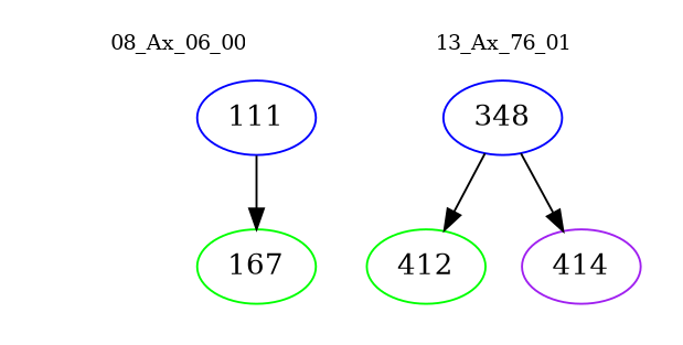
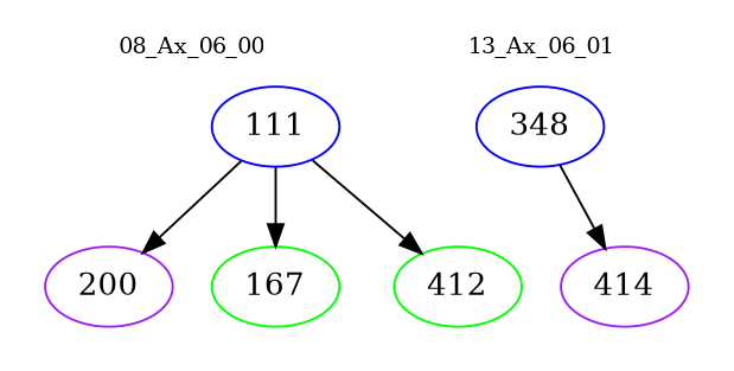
  digraph {
    fontname="DejaVu Serif"
    node [color=blue fontname="DejaVu Serif"]
    edge [color=black fontname="DejaVu Serif"]
    n1 [label=111]
+   n2 [color=purple label=200]
    n3 [color=green label=167]
    n4 [label=348]
    n5 [color=purple label=414]
    n6 [color=green label=412]
    subgraph cluster_1 {
      color=white
      fontsize=10
      label="08_Ax_06_00"
      n1
+     n2
      n3
    }
    subgraph cluster_2 {
      color=white
      fontsize=10
-     label="13_Ax_76_01"
+     label="13_Ax_06_01"
      n4
      n5
      n6
    }
+   n1 -> n2
    n1 -> n3
    n4 -> n5
-   n4 -> n6
+   n1 -> n6
  }
